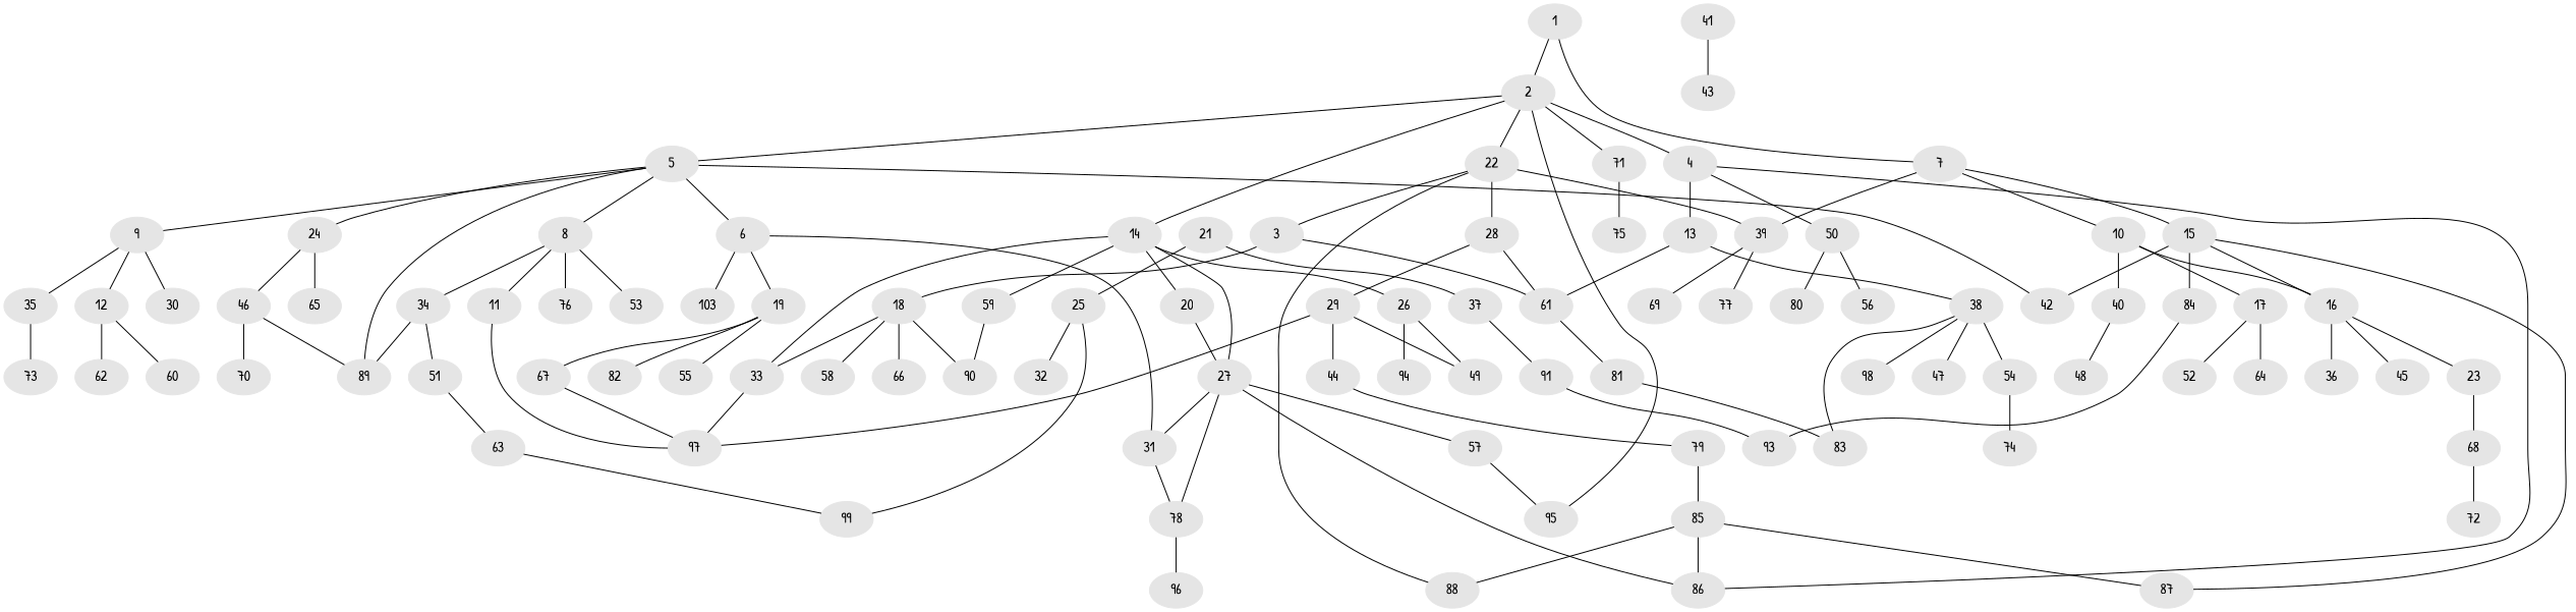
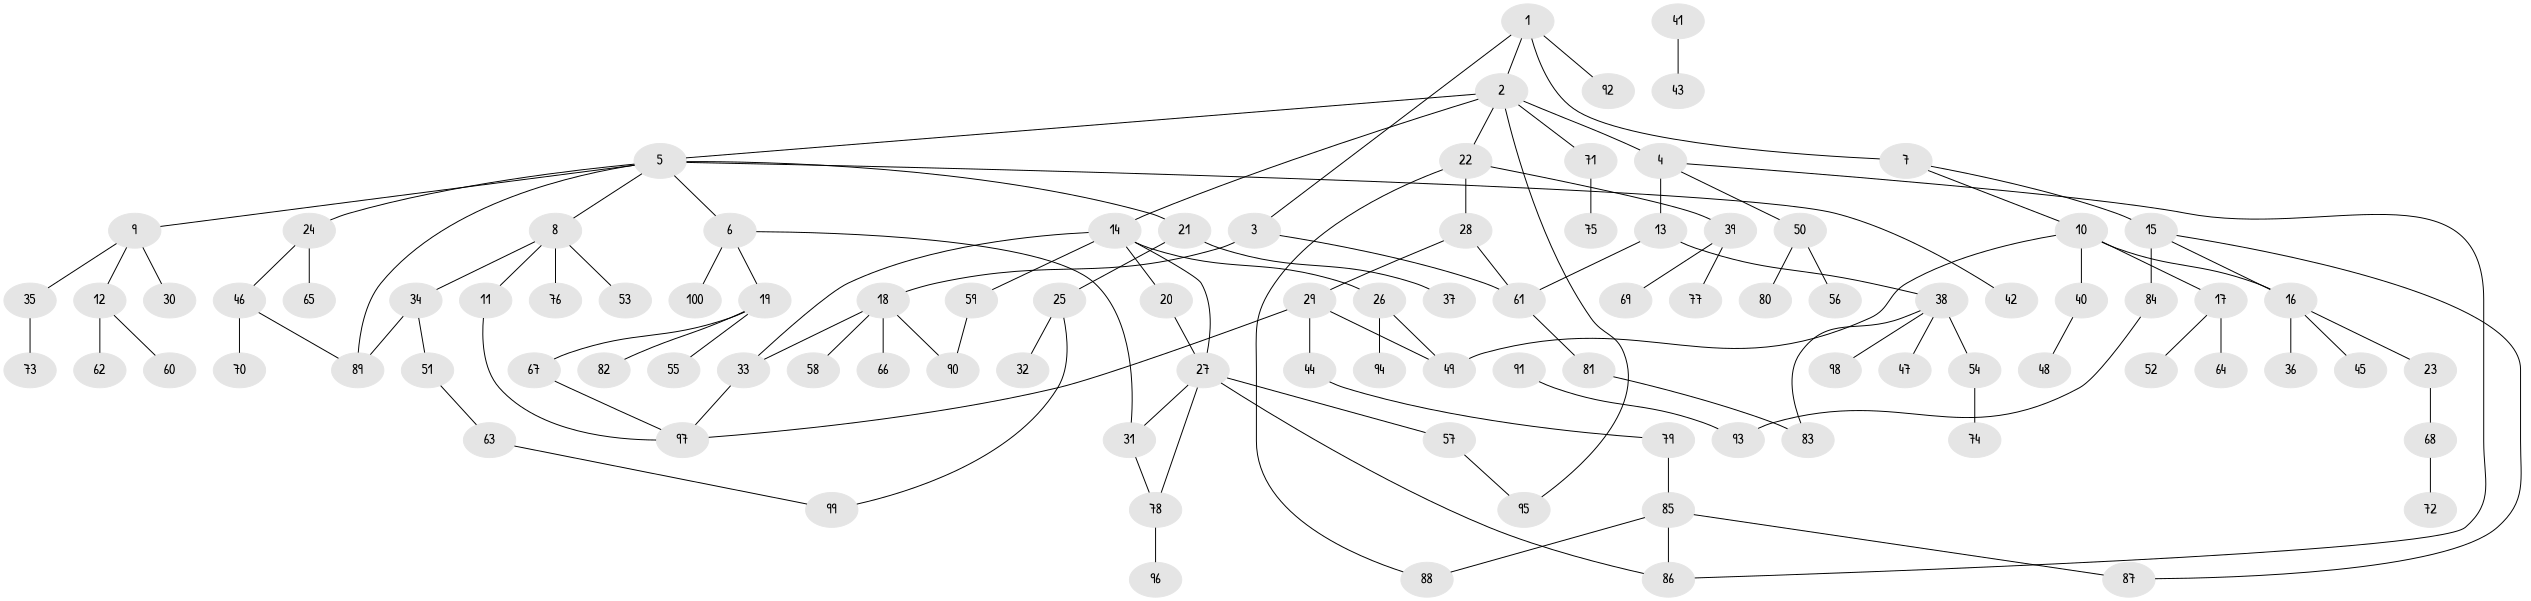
  graph {
    fontname="Patrick Hand"
    node [color=gray90 fontname="Patrick Hand" style=filled]
    edge [fontname="Patrick Hand"]
    1
    2
    3
    7
+   92
    4
    5
    14
    22
    71
    95
    18
    61
    10
    15
    39
    13
    50
    86
    6
    8
    9
    21
    24
    42
    89
    20
    26
    27
    33
    59
    28
    88
    75
    58
    66
    90
    81
    38
    41
    43
    56
    80
    19
    31
-   100 [label=103]
+   100
    11
    34
    53
    76
    12
    30
    35
    25
    37
    46
    65
    55
    67
    82
    78
    16
    17
    40
    49
    84
    87
    69
    77
    97
    51
    60
    62
    73
    23
    36
    45
    52
    64
    48
    47
    54
    83
    98
    94
    57
    93
    68
    32
    99
    91
    29
    72
    70
    96
    44
    79
    63
    74
    85
    1 -- 2
-   22 -- 3
+   1 -- 3
    1 -- 7
+   1 -- 92
    2 -- 4
    2 -- 5
    2 -- 14
    2 -- 22
    2 -- 71
    2 -- 95
    3 -- 18
    3 -- 61
    7 -- 10
    7 -- 15
-   7 -- 39
    4 -- 13
    4 -- 50
    4 -- 86
    5 -- 6
    5 -- 8
    5 -- 9
+   5 -- 21
    5 -- 24
    5 -- 42
    5 -- 89
    14 -- 20
    14 -- 26
    14 -- 27
    14 -- 33
    14 -- 59
    22 -- 39
    22 -- 28
    22 -- 88
    71 -- 75
    18 -- 33
    18 -- 58
    18 -- 66
    18 -- 90
    61 -- 81
    10 -- 16
    10 -- 17
    10 -- 40
-   15 -- 42
+   10 -- 49
    15 -- 16
    15 -- 84
    15 -- 87
    39 -- 69
    39 -- 77
    13 -- 61
    13 -- 38
    50 -- 56
    50 -- 80
    6 -- 19
    6 -- 31
    6 -- 100
    8 -- 11
    8 -- 34
    8 -- 53
    8 -- 76
    9 -- 12
    9 -- 30
    9 -- 35
    21 -- 25
    21 -- 37
    24 -- 46
    24 -- 65
    20 -- 27
    26 -- 49
    26 -- 94
    27 -- 86
    27 -- 31
    27 -- 78
    27 -- 57
    33 -- 97
    59 -- 90
    28 -- 61
    28 -- 29
    81 -- 83
    38 -- 47
    38 -- 54
    38 -- 83
    38 -- 98
    41 -- 43
    19 -- 55
    19 -- 67
    19 -- 82
    31 -- 78
    11 -- 97
    34 -- 89
    34 -- 51
    12 -- 60
    12 -- 62
    35 -- 73
    25 -- 32
    25 -- 99
-   37 -- 91
    46 -- 89
    46 -- 70
    67 -- 97
    78 -- 96
    16 -- 23
    16 -- 36
    16 -- 45
    17 -- 52
    17 -- 64
    40 -- 48
    84 -- 93
    51 -- 63
    23 -- 68
    54 -- 74
    57 -- 95
    68 -- 72
    91 -- 93
    29 -- 49
    29 -- 97
    29 -- 44
    44 -- 79
    79 -- 85
    63 -- 99
    85 -- 86
    85 -- 88
    85 -- 87
  }
